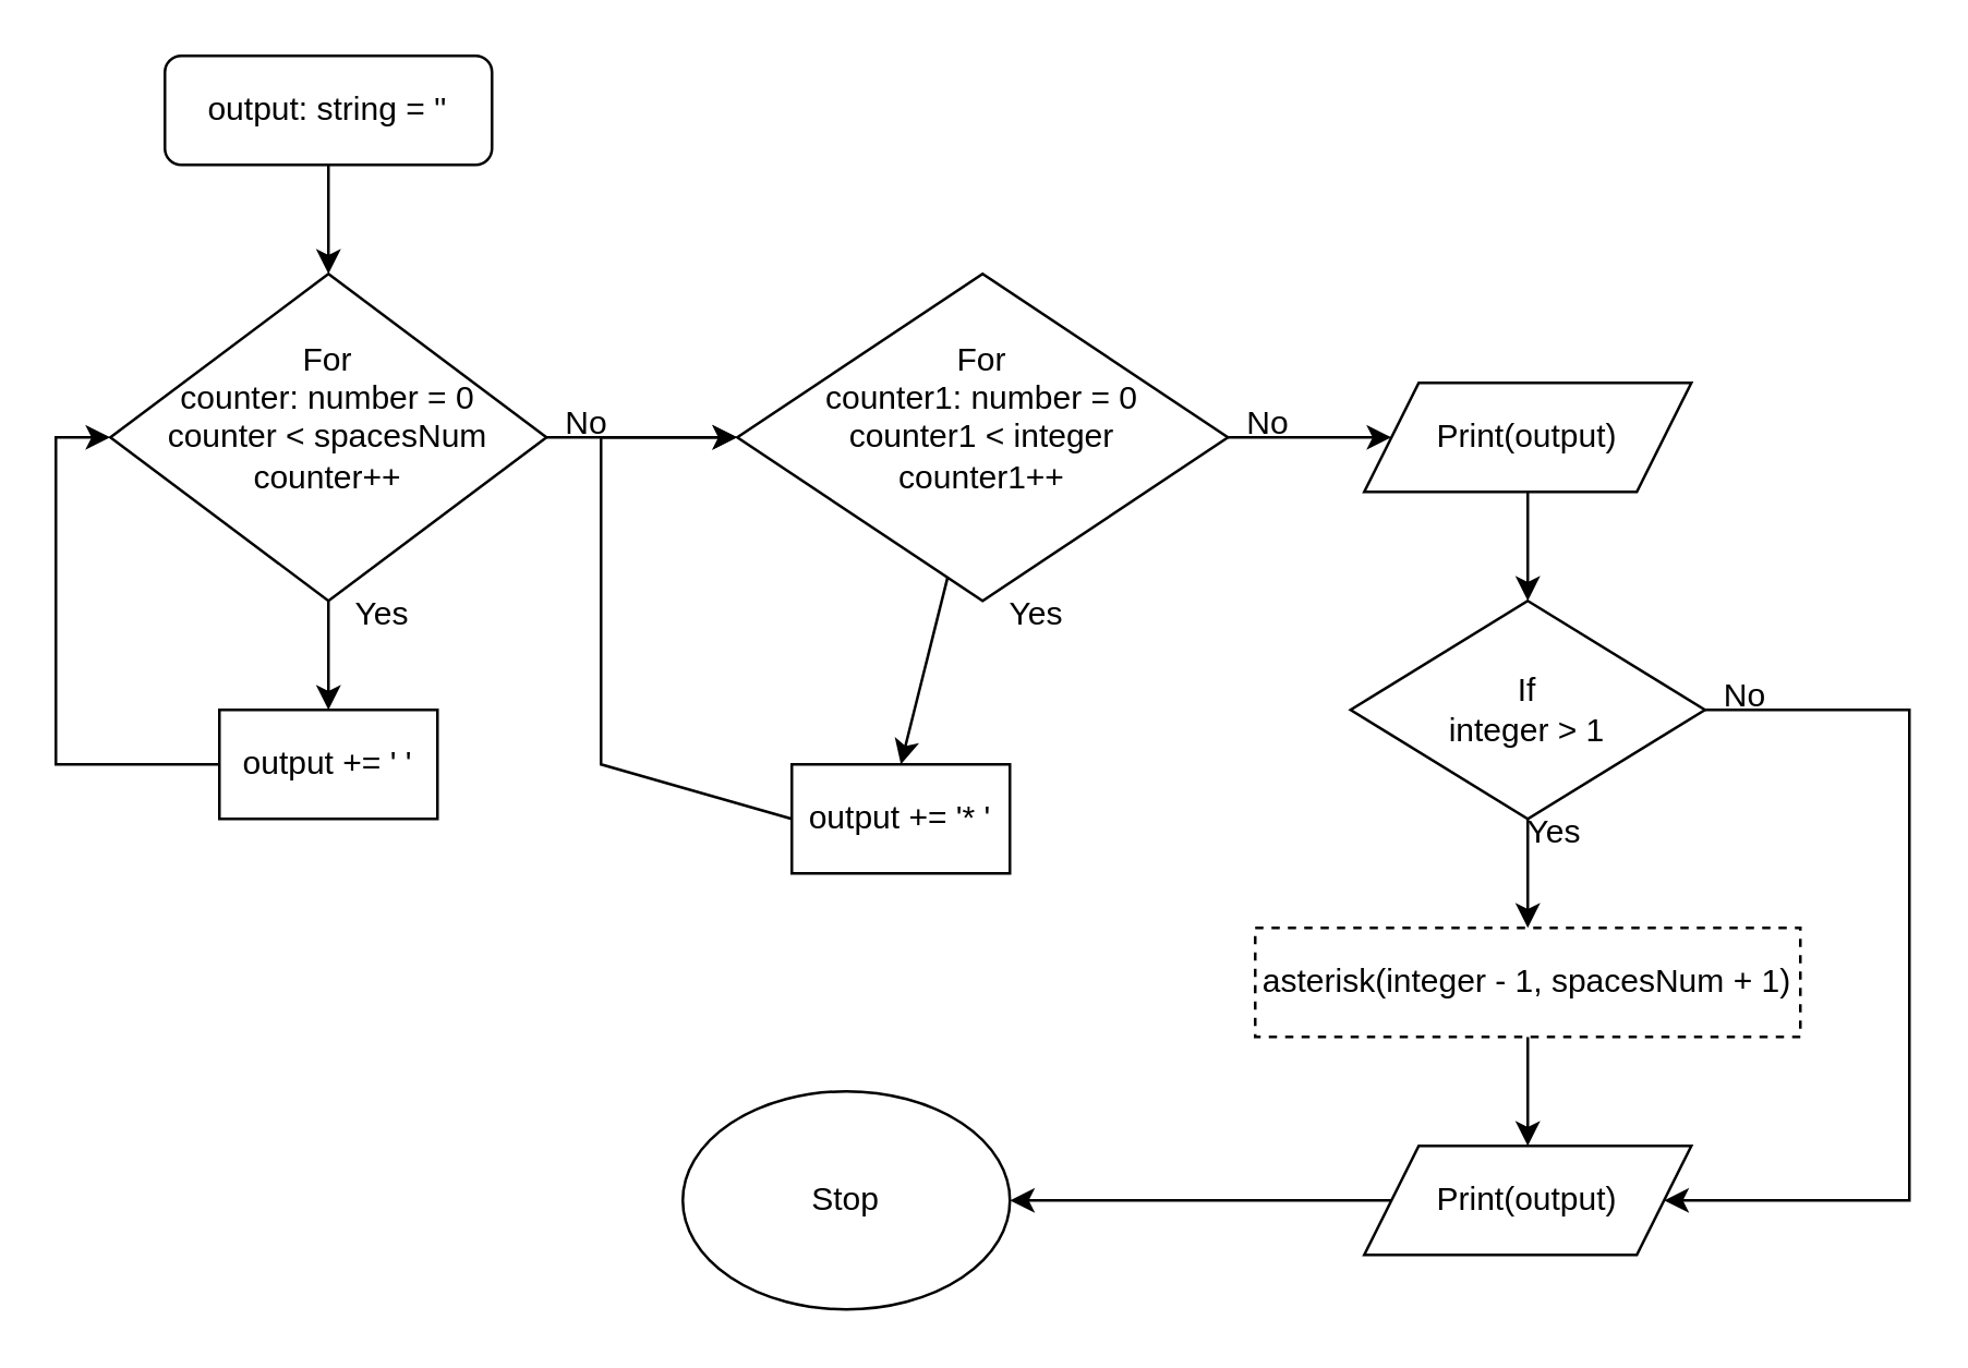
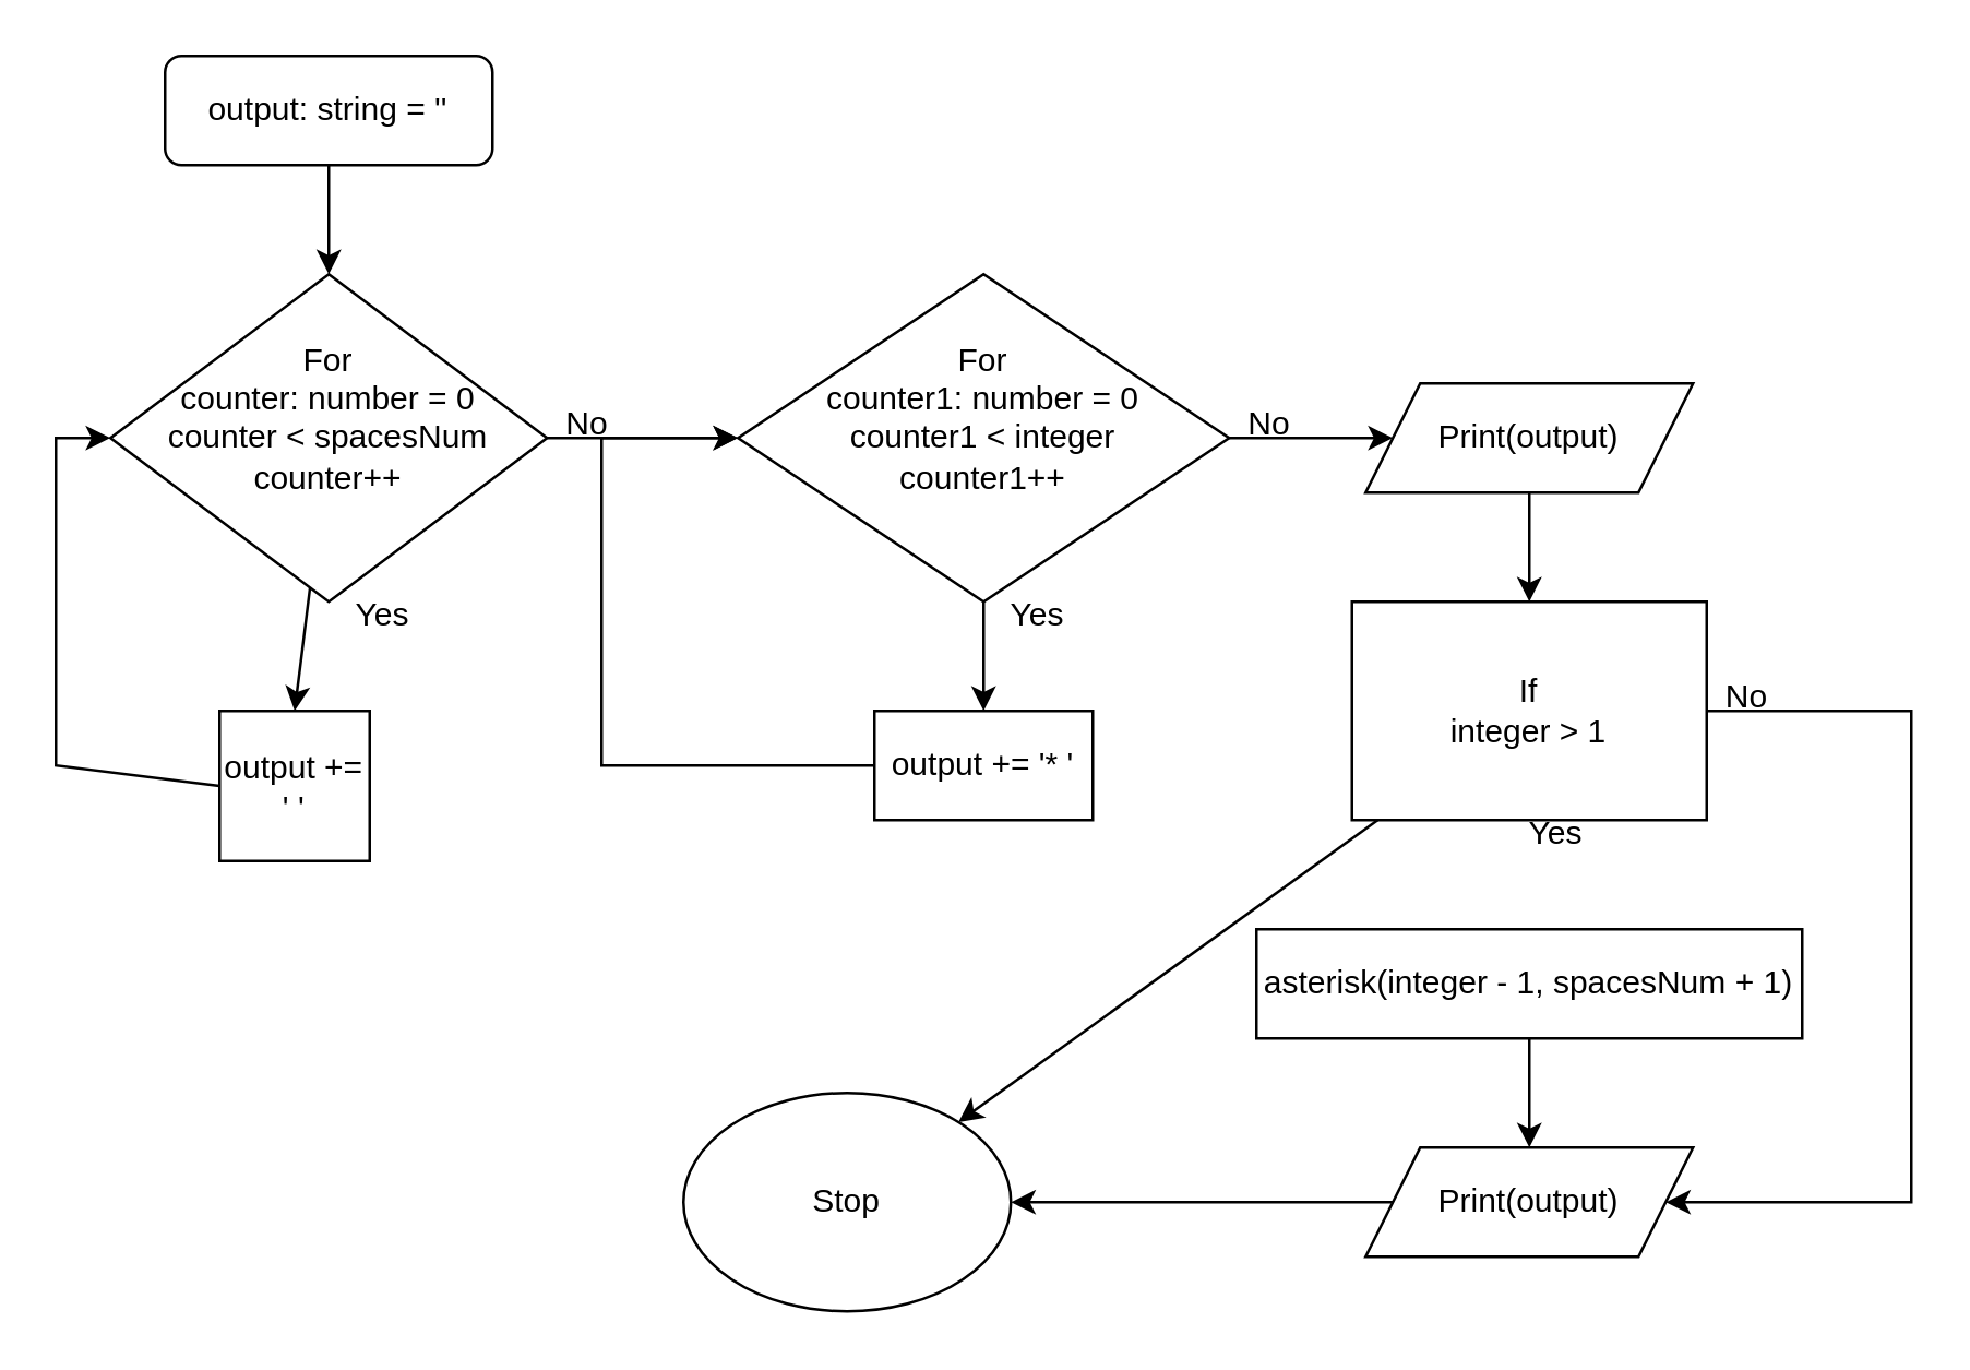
  <mxCell id="0" />
  <mxCell id="1" parent="0" />
  <mxCell id="2" value="Stop" style="ellipse;whiteSpace=wrap;html=1;" vertex="1" parent="1"><mxGeometry x="250" y="400" width="120" height="80" as="geometry" /></mxCell>
  <mxCell id="3" style="edgeStyle=none;rounded=0;html=1;entryX=0.5;entryY=0;entryDx=0;entryDy=0;" edge="1" parent="1" source="4" target="7"><mxGeometry relative="1" as="geometry" /></mxCell>
  <mxCell id="4" value="output: string = ''" style="whiteSpace=wrap;html=1;rounded=1;" vertex="1" parent="1"><mxGeometry x="60" y="20" width="120" height="40" as="geometry" /></mxCell>
  <mxCell id="5" style="edgeStyle=none;rounded=0;html=1;entryX=0.5;entryY=0;entryDx=0;entryDy=0;" edge="1" parent="1" source="7" target="16"><mxGeometry relative="1" as="geometry" /></mxCell>
  <mxCell id="6" style="edgeStyle=none;rounded=0;html=1;entryX=0;entryY=0.5;entryDx=0;entryDy=0;exitX=1;exitY=0.5;exitDx=0;exitDy=0;" edge="1" parent="1" source="7" target="22"><mxGeometry relative="1" as="geometry" /></mxCell>
  <mxCell id="7" value="For&lt;br&gt;counter: number = 0&lt;br&gt;counter &amp;lt; spacesNum&lt;br&gt;counter++&lt;br&gt;&amp;nbsp;" style="rhombus;whiteSpace=wrap;html=1;" vertex="1" parent="1"><mxGeometry x="40" y="100" width="160" height="120" as="geometry" /></mxCell>
  <mxCell id="8" value="Yes" style="text;html=1;strokeColor=none;fillColor=none;align=center;verticalAlign=middle;whiteSpace=wrap;rounded=0;" vertex="1" parent="1"><mxGeometry x="120" y="220" width="40" height="10" as="geometry" /></mxCell>
  <mxCell id="9" value="No" style="text;html=1;strokeColor=none;fillColor=none;align=center;verticalAlign=middle;whiteSpace=wrap;rounded=0;" vertex="1" parent="1"><mxGeometry x="200" y="150" width="30" height="10" as="geometry" /></mxCell>
  <mxCell id="10" style="edgeStyle=none;rounded=0;html=1;entryX=0.5;entryY=0;entryDx=0;entryDy=0;" edge="1" parent="1" source="11" target="24"><mxGeometry relative="1" as="geometry" /></mxCell>
- <mxCell id="11" value="asterisk(integer - 1, spacesNum + 1)" style="rounded=0;whiteSpace=wrap;html=1;dashed=1;" vertex="1" parent="1"><mxGeometry x="460" y="340" width="200" height="40" as="geometry" /></mxCell>
+ <mxCell id="11" value="asterisk(integer - 1, spacesNum + 1)" style="rounded=0;whiteSpace=wrap;html=1;" vertex="1" parent="1"><mxGeometry x="460" y="340" width="200" height="40" as="geometry" /></mxCell>
  <mxCell id="12" style="edgeStyle=none;rounded=0;html=1;entryX=0;entryY=0.5;entryDx=0;entryDy=0;exitX=0;exitY=0.5;exitDx=0;exitDy=0;" edge="1" parent="1" source="14" target="22"><mxGeometry relative="1" as="geometry"><Array as="points"><mxPoint x="220" y="280" /><mxPoint x="220" y="160" /></Array></mxGeometry></mxCell>
  <mxCell id="13" style="edgeStyle=none;rounded=0;html=1;entryX=0.5;entryY=0;entryDx=0;entryDy=0;exitX=0.5;exitY=1;exitDx=0;exitDy=0;" edge="1" parent="1" source="25" target="19"><mxGeometry relative="1" as="geometry" /></mxCell>
- <mxCell id="14" value="output += '* '" style="rounded=0;whiteSpace=wrap;html=1;" vertex="1" parent="1"><mxGeometry x="290" y="280" width="80" height="40" as="geometry" /></mxCell>
+ <mxCell id="14" value="output += '* '" style="rounded=0;whiteSpace=wrap;html=1;" vertex="1" parent="1"><mxGeometry x="320" y="260" width="80" height="40" as="geometry" /></mxCell>
  <mxCell id="15" style="edgeStyle=none;rounded=0;html=1;entryX=0;entryY=0.5;entryDx=0;entryDy=0;exitX=0;exitY=0.5;exitDx=0;exitDy=0;" edge="1" parent="1" source="16" target="7"><mxGeometry relative="1" as="geometry"><Array as="points"><mxPoint x="20" y="280" /><mxPoint x="20" y="160" /></Array></mxGeometry></mxCell>
- <mxCell id="16" value="output += ' '" style="rounded=0;whiteSpace=wrap;html=1;" vertex="1" parent="1"><mxGeometry x="80" y="260" width="80" height="40" as="geometry" /></mxCell>
- <mxCell id="17" style="edgeStyle=none;rounded=0;html=1;entryX=0.5;entryY=0;entryDx=0;entryDy=0;" edge="1" parent="1" source="19" target="11"><mxGeometry relative="1" as="geometry" /></mxCell>
+ <mxCell id="16" value="output += ' '" style="rounded=0;whiteSpace=wrap;html=1;" vertex="1" parent="1"><mxGeometry x="80" y="260" width="55" height="55" as="geometry" /></mxCell>
+ <mxCell id="17" style="edgeStyle=none;rounded=0;html=1;" edge="1" parent="1" source="19" target="2"><mxGeometry relative="1" as="geometry" /></mxCell>
  <mxCell id="18" style="edgeStyle=none;rounded=0;html=1;entryX=1;entryY=0.5;entryDx=0;entryDy=0;" edge="1" parent="1" source="19" target="24"><mxGeometry relative="1" as="geometry"><Array as="points"><mxPoint x="700" y="260" /><mxPoint x="700" y="440" /></Array></mxGeometry></mxCell>
- <mxCell id="19" value="If&lt;br&gt;integer &amp;gt; 1&lt;br&gt;" style="rhombus;whiteSpace=wrap;html=1;" vertex="1" parent="1"><mxGeometry x="495" y="220" width="130" height="80" as="geometry" /></mxCell>
+ <mxCell id="19" value="If&lt;br&gt;integer &amp;gt; 1&lt;br&gt;" style="whiteSpace=wrap;html=1;rounded=0;" vertex="1" parent="1"><mxGeometry x="495" y="220" width="130" height="80" as="geometry" /></mxCell>
  <mxCell id="20" style="edgeStyle=none;rounded=0;html=1;entryX=0.5;entryY=0;entryDx=0;entryDy=0;" edge="1" parent="1" source="22" target="14"><mxGeometry relative="1" as="geometry" /></mxCell>
  <mxCell id="21" style="edgeStyle=none;rounded=0;html=1;entryX=0;entryY=0.5;entryDx=0;entryDy=0;exitX=1;exitY=0.5;exitDx=0;exitDy=0;" edge="1" parent="1" source="22" target="25"><mxGeometry relative="1" as="geometry" /></mxCell>
  <mxCell id="22" value="For&lt;br&gt;counter1: number = 0&lt;br&gt;counter1 &amp;lt; integer&lt;br&gt;counter1++&lt;br&gt;&amp;nbsp;" style="rhombus;whiteSpace=wrap;html=1;" vertex="1" parent="1"><mxGeometry x="270" y="100" width="180" height="120" as="geometry" /></mxCell>
  <mxCell id="23" style="edgeStyle=none;rounded=0;html=1;entryX=1;entryY=0.5;entryDx=0;entryDy=0;" edge="1" parent="1" source="24" target="2"><mxGeometry relative="1" as="geometry" /></mxCell>
  <mxCell id="24" value="Print(output)" style="shape=parallelogram;perimeter=parallelogramPerimeter;whiteSpace=wrap;html=1;fixedSize=1;" vertex="1" parent="1"><mxGeometry x="500" y="420" width="120" height="40" as="geometry" /></mxCell>
  <mxCell id="25" value="Print(output)" style="shape=parallelogram;perimeter=parallelogramPerimeter;whiteSpace=wrap;html=1;fixedSize=1;" vertex="1" parent="1"><mxGeometry x="500" y="140" width="120" height="40" as="geometry" /></mxCell>
  <mxCell id="26" value="Yes" style="text;html=1;strokeColor=none;fillColor=none;align=center;verticalAlign=middle;whiteSpace=wrap;rounded=0;" vertex="1" parent="1"><mxGeometry x="360" y="220" width="40" height="10" as="geometry" /></mxCell>
  <mxCell id="27" value="Yes" style="text;html=1;strokeColor=none;fillColor=none;align=center;verticalAlign=middle;whiteSpace=wrap;rounded=0;" vertex="1" parent="1"><mxGeometry x="550" y="300" width="40" height="10" as="geometry" /></mxCell>
  <mxCell id="28" value="No" style="text;html=1;strokeColor=none;fillColor=none;align=center;verticalAlign=middle;whiteSpace=wrap;rounded=0;" vertex="1" parent="1"><mxGeometry x="450" y="150" width="30" height="10" as="geometry" /></mxCell>
  <mxCell id="29" value="No" style="text;html=1;strokeColor=none;fillColor=none;align=center;verticalAlign=middle;whiteSpace=wrap;rounded=0;" vertex="1" parent="1"><mxGeometry x="625" y="250" width="30" height="10" as="geometry" /></mxCell>
